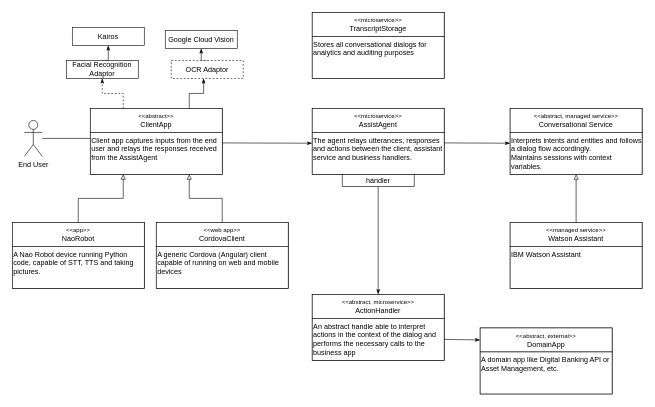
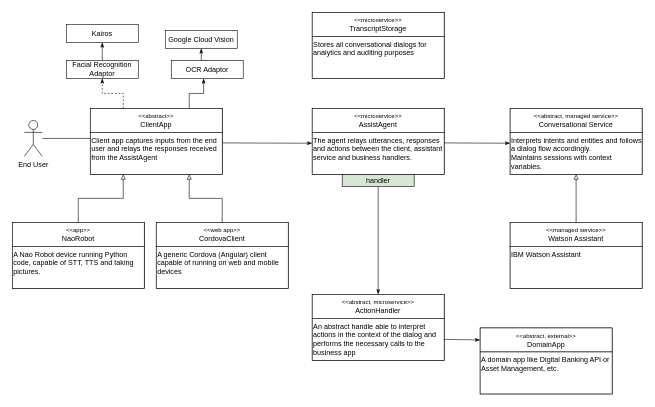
  <mxCell id="0" />
  <mxCell id="1" parent="0" />
  <mxCell id="2" value="" style="group" vertex="1" connectable="0" parent="1"><mxGeometry x="520" y="180" width="220" height="110" as="geometry" /></mxCell>
  <mxCell id="3" value="" style="rounded=0;whiteSpace=wrap;html=1;" vertex="1" parent="2"><mxGeometry width="220" height="110" as="geometry" /></mxCell>
  <mxCell id="4" value="&lt;font style=&quot;font-size: 10px&quot;&gt;&amp;lt;&amp;lt;microservice&amp;gt;&amp;gt;&lt;/font&gt;&lt;br&gt;AssistAgent" style="rounded=0;whiteSpace=wrap;html=1;" vertex="1" parent="2"><mxGeometry width="220" height="40" as="geometry" /></mxCell>
  <mxCell id="5" value="The agent relays utterances, responses and actions between the client, assistant service and business handlers." style="rounded=0;whiteSpace=wrap;html=1;align=left;verticalAlign=top;" vertex="1" parent="2"><mxGeometry y="40" width="220" height="70" as="geometry" /></mxCell>
  <mxCell id="6" value="" style="group" vertex="1" connectable="0" parent="1"><mxGeometry x="150" y="180" width="220" height="110" as="geometry" /></mxCell>
  <mxCell id="7" value="" style="rounded=0;whiteSpace=wrap;html=1;" vertex="1" parent="6"><mxGeometry width="220" height="110" as="geometry" /></mxCell>
  <mxCell id="8" value="&lt;font style=&quot;font-size: 10px&quot;&gt;&amp;lt;&amp;lt;abstract&amp;gt;&amp;gt;&lt;/font&gt;&lt;br&gt;ClientApp" style="rounded=0;whiteSpace=wrap;html=1;" vertex="1" parent="6"><mxGeometry width="220" height="40" as="geometry" /></mxCell>
  <mxCell id="9" value="Client app captures inputs from the end user and relays the responses received from the AssistAgent" style="rounded=0;whiteSpace=wrap;html=1;align=left;verticalAlign=top;" vertex="1" parent="6"><mxGeometry y="40" width="220" height="70" as="geometry" /></mxCell>
  <mxCell id="10" style="edgeStyle=orthogonalEdgeStyle;rounded=0;orthogonalLoop=1;jettySize=auto;html=1;entryX=0;entryY=0.143;entryDx=0;entryDy=0;entryPerimeter=0;endArrow=none;endFill=0;" edge="1" parent="1" source="11" target="9"><mxGeometry relative="1" as="geometry" /></mxCell>
  <mxCell id="11" value="End User" style="shape=umlActor;verticalLabelPosition=bottom;verticalAlign=top;html=1;outlineConnect=0;" vertex="1" parent="1"><mxGeometry x="40" y="200" width="30" height="60" as="geometry" /></mxCell>
  <mxCell id="12" value="" style="group" vertex="1" connectable="0" parent="1"><mxGeometry x="260" y="370" width="220" height="110" as="geometry" /></mxCell>
  <mxCell id="13" value="" style="rounded=0;whiteSpace=wrap;html=1;" vertex="1" parent="12"><mxGeometry width="220" height="110" as="geometry" /></mxCell>
  <mxCell id="14" value="&lt;font style=&quot;font-size: 10px&quot;&gt;&amp;lt;&amp;lt;web app&amp;gt;&amp;gt;&lt;/font&gt;&lt;br&gt;CordovaClient" style="rounded=0;whiteSpace=wrap;html=1;" vertex="1" parent="12"><mxGeometry width="220" height="40" as="geometry" /></mxCell>
  <mxCell id="15" value="A generic Cordova (Angular) client capable of running on web and mobile devices" style="rounded=0;whiteSpace=wrap;html=1;align=left;verticalAlign=top;" vertex="1" parent="12"><mxGeometry y="40" width="220" height="70" as="geometry" /></mxCell>
  <mxCell id="16" style="edgeStyle=orthogonalEdgeStyle;rounded=0;orthogonalLoop=1;jettySize=auto;html=1;entryX=0.75;entryY=1;entryDx=0;entryDy=0;endArrow=block;endFill=0;" edge="1" parent="1" source="14" target="9"><mxGeometry relative="1" as="geometry" /></mxCell>
  <mxCell id="17" value="" style="group" vertex="1" connectable="0" parent="1"><mxGeometry x="20" y="370" width="220" height="110" as="geometry" /></mxCell>
  <mxCell id="18" value="" style="rounded=0;whiteSpace=wrap;html=1;" vertex="1" parent="17"><mxGeometry width="220" height="110" as="geometry" /></mxCell>
  <mxCell id="19" value="&lt;font style=&quot;font-size: 10px&quot;&gt;&amp;lt;&amp;lt;app&amp;gt;&amp;gt;&lt;/font&gt;&lt;br&gt;NaoRobot" style="rounded=0;whiteSpace=wrap;html=1;" vertex="1" parent="17"><mxGeometry width="220" height="40" as="geometry" /></mxCell>
  <mxCell id="20" value="A Nao Robot device running Python code, capable of STT, TTS and taking pictures." style="rounded=0;whiteSpace=wrap;html=1;align=left;verticalAlign=top;" vertex="1" parent="17"><mxGeometry y="40" width="220" height="70" as="geometry" /></mxCell>
  <mxCell id="21" style="edgeStyle=orthogonalEdgeStyle;rounded=0;orthogonalLoop=1;jettySize=auto;html=1;exitX=0.5;exitY=0;exitDx=0;exitDy=0;entryX=0.25;entryY=1;entryDx=0;entryDy=0;endArrow=block;endFill=0;" edge="1" parent="1" source="19" target="9"><mxGeometry relative="1" as="geometry" /></mxCell>
  <mxCell id="22" style="rounded=0;orthogonalLoop=1;jettySize=auto;html=1;exitX=1;exitY=0.25;exitDx=0;exitDy=0;endArrow=classicThin;endFill=1;" edge="1" parent="1" source="9"><mxGeometry relative="1" as="geometry"><mxPoint x="520" y="238" as="targetPoint" /></mxGeometry></mxCell>
  <mxCell id="23" value="" style="group" vertex="1" connectable="0" parent="1"><mxGeometry x="850" y="180" width="220" height="110" as="geometry" /></mxCell>
  <mxCell id="24" value="" style="rounded=0;whiteSpace=wrap;html=1;" vertex="1" parent="23"><mxGeometry width="220" height="110" as="geometry" /></mxCell>
  <mxCell id="25" value="&lt;font style=&quot;font-size: 10px&quot;&gt;&amp;lt;&amp;lt;abstract, managed service&amp;gt;&amp;gt;&lt;/font&gt;&lt;br&gt;Conversational Service" style="rounded=0;whiteSpace=wrap;html=1;" vertex="1" parent="23"><mxGeometry width="220" height="40" as="geometry" /></mxCell>
  <mxCell id="26" value="Interprets intents and entities and follows a dialog flow accordingly.&amp;nbsp;&lt;br&gt;Maintains sessions with context variables." style="rounded=0;whiteSpace=wrap;html=1;align=left;verticalAlign=top;" vertex="1" parent="23"><mxGeometry y="40" width="220" height="70" as="geometry" /></mxCell>
  <mxCell id="27" style="rounded=0;orthogonalLoop=1;jettySize=auto;html=1;exitX=1;exitY=0.25;exitDx=0;exitDy=0;endArrow=classicThin;endFill=1;" edge="1" parent="1" source="5"><mxGeometry relative="1" as="geometry"><mxPoint x="850" y="238" as="targetPoint" /></mxGeometry></mxCell>
  <mxCell id="28" value="" style="group" vertex="1" connectable="0" parent="1"><mxGeometry x="850" y="370" width="220" height="110" as="geometry" /></mxCell>
  <mxCell id="29" value="" style="rounded=0;whiteSpace=wrap;html=1;" vertex="1" parent="28"><mxGeometry width="220" height="110" as="geometry" /></mxCell>
  <mxCell id="30" value="&lt;font style=&quot;font-size: 10px&quot;&gt;&amp;lt;&amp;lt;managed service&amp;gt;&amp;gt;&lt;/font&gt;&lt;br&gt;Watson Assistant" style="rounded=0;whiteSpace=wrap;html=1;" vertex="1" parent="28"><mxGeometry width="220" height="40" as="geometry" /></mxCell>
  <mxCell id="31" value="IBM Watson Assistant" style="rounded=0;whiteSpace=wrap;html=1;align=left;verticalAlign=top;" vertex="1" parent="28"><mxGeometry y="40" width="220" height="70" as="geometry" /></mxCell>
  <mxCell id="32" style="edgeStyle=none;rounded=0;orthogonalLoop=1;jettySize=auto;html=1;entryX=0.5;entryY=1;entryDx=0;entryDy=0;endArrow=block;endFill=0;" edge="1" parent="1" source="30" target="26"><mxGeometry relative="1" as="geometry" /></mxCell>
  <mxCell id="33" value="" style="group" vertex="1" connectable="0" parent="1"><mxGeometry x="520" y="490" width="220" height="110" as="geometry" /></mxCell>
  <mxCell id="34" value="" style="rounded=0;whiteSpace=wrap;html=1;" vertex="1" parent="33"><mxGeometry width="220" height="110" as="geometry" /></mxCell>
  <mxCell id="35" value="&lt;font style=&quot;font-size: 10px&quot;&gt;&amp;lt;&amp;lt;abstract, microservice&amp;gt;&amp;gt;&lt;/font&gt;&lt;br&gt;ActionHandler" style="rounded=0;whiteSpace=wrap;html=1;" vertex="1" parent="33"><mxGeometry width="220" height="40" as="geometry" /></mxCell>
  <mxCell id="36" value="An abstract handle able to interpret actions in the context of the dialog and performs the necessary calls to the business app" style="rounded=0;whiteSpace=wrap;html=1;align=left;verticalAlign=top;" vertex="1" parent="33"><mxGeometry y="40" width="220" height="70" as="geometry" /></mxCell>
  <mxCell id="37" style="edgeStyle=none;rounded=0;orthogonalLoop=1;jettySize=auto;html=1;entryX=0.5;entryY=0;entryDx=0;entryDy=0;endArrow=classicThin;endFill=1;" edge="1" parent="1" source="38" target="35"><mxGeometry relative="1" as="geometry" /></mxCell>
- <mxCell id="38" value="handler" style="rounded=0;whiteSpace=wrap;html=1;" vertex="1" parent="1"><mxGeometry x="570" y="290" width="120" height="20" as="geometry" /></mxCell>
+ <mxCell id="38" value="handler" style="rounded=0;whiteSpace=wrap;html=1;fillColor=#d5e8d4;" vertex="1" parent="1"><mxGeometry x="570" y="290" width="120" height="20" as="geometry" /></mxCell>
  <mxCell id="39" value="" style="group" vertex="1" connectable="0" parent="1"><mxGeometry x="800" y="546" width="220" height="110" as="geometry" /></mxCell>
  <mxCell id="40" value="" style="rounded=0;whiteSpace=wrap;html=1;" vertex="1" parent="39"><mxGeometry width="220" height="110" as="geometry" /></mxCell>
  <mxCell id="41" value="&lt;font style=&quot;font-size: 10px&quot;&gt;&amp;lt;&amp;lt;abstract, external&amp;gt;&amp;gt;&lt;/font&gt;&lt;br&gt;DomainApp" style="rounded=0;whiteSpace=wrap;html=1;" vertex="1" parent="39"><mxGeometry width="220" height="40" as="geometry" /></mxCell>
  <mxCell id="42" value="A domain app like Digital Banking API or Asset Management, etc." style="rounded=0;whiteSpace=wrap;html=1;align=left;verticalAlign=top;" vertex="1" parent="39"><mxGeometry y="40" width="220" height="70" as="geometry" /></mxCell>
  <mxCell id="43" style="edgeStyle=none;rounded=0;orthogonalLoop=1;jettySize=auto;html=1;exitX=1;exitY=0.5;exitDx=0;exitDy=0;entryX=0;entryY=0.5;entryDx=0;entryDy=0;endArrow=classicThin;endFill=1;" edge="1" parent="1" source="36" target="41"><mxGeometry relative="1" as="geometry" /></mxCell>
  <mxCell id="44" style="edgeStyle=orthogonalEdgeStyle;rounded=0;orthogonalLoop=1;jettySize=auto;html=1;exitX=0.5;exitY=0;exitDx=0;exitDy=0;entryX=0.5;entryY=1;entryDx=0;entryDy=0;startArrow=none;startFill=0;endArrow=classicThin;endFill=1;" edge="1" parent="1" source="45" target="50"><mxGeometry relative="1" as="geometry" /></mxCell>
- <mxCell id="45" value="OCR Adaptor" style="rounded=0;whiteSpace=wrap;html=1;dashed=1;" vertex="1" parent="1"><mxGeometry x="285" y="100" width="120" height="30" as="geometry" /></mxCell>
+ <mxCell id="45" value="OCR Adaptor" style="rounded=0;whiteSpace=wrap;html=1;" vertex="1" parent="1"><mxGeometry x="285" y="100" width="120" height="30" as="geometry" /></mxCell>
  <mxCell id="46" style="edgeStyle=orthogonalEdgeStyle;rounded=0;orthogonalLoop=1;jettySize=auto;html=1;exitX=0.75;exitY=0;exitDx=0;exitDy=0;entryX=0.45;entryY=1;entryDx=0;entryDy=0;entryPerimeter=0;endArrow=classicThin;endFill=1;startArrow=none;startFill=0;" edge="1" parent="1" source="8" target="45"><mxGeometry relative="1" as="geometry" /></mxCell>
  <mxCell id="47" style="edgeStyle=orthogonalEdgeStyle;rounded=0;orthogonalLoop=1;jettySize=auto;html=1;exitX=0.5;exitY=0;exitDx=0;exitDy=0;entryX=0.5;entryY=1;entryDx=0;entryDy=0;startArrow=none;startFill=0;endArrow=classicThin;endFill=1;" edge="1" parent="1" source="48" target="51"><mxGeometry relative="1" as="geometry" /></mxCell>
  <mxCell id="48" value="Facial Recognition Adaptor" style="rounded=0;whiteSpace=wrap;html=1;" vertex="1" parent="1"><mxGeometry x="110" y="100" width="120" height="30" as="geometry" /></mxCell>
  <mxCell id="49" style="edgeStyle=orthogonalEdgeStyle;rounded=0;orthogonalLoop=1;jettySize=auto;html=1;exitX=0.25;exitY=0;exitDx=0;exitDy=0;entryX=0.5;entryY=1;entryDx=0;entryDy=0;startArrow=none;startFill=0;endArrow=classicThin;endFill=1;dashed=1;" edge="1" parent="1" source="8" target="48"><mxGeometry relative="1" as="geometry" /></mxCell>
  <mxCell id="50" value="Google Cloud Vision" style="rounded=0;whiteSpace=wrap;html=1;" vertex="1" parent="1"><mxGeometry x="275" y="50" width="120" height="30" as="geometry" /></mxCell>
- <mxCell id="51" value="Kairos" style="rounded=0;whiteSpace=wrap;html=1;" vertex="1" parent="1"><mxGeometry x="120" y="45" width="120" height="30" as="geometry" /></mxCell>
+ <mxCell id="51" value="Kairos" style="rounded=0;whiteSpace=wrap;html=1;" vertex="1" parent="1"><mxGeometry x="110" y="40" width="120" height="30" as="geometry" /></mxCell>
  <mxCell id="52" value="" style="group" vertex="1" connectable="0" parent="1"><mxGeometry x="520" y="20" width="220" height="110" as="geometry" /></mxCell>
  <mxCell id="53" value="" style="rounded=0;whiteSpace=wrap;html=1;" vertex="1" parent="52"><mxGeometry width="220" height="110" as="geometry" /></mxCell>
  <mxCell id="54" value="&lt;font style=&quot;font-size: 10px&quot;&gt;&amp;lt;&amp;lt;microservice&amp;gt;&amp;gt;&lt;/font&gt;&lt;br&gt;TranscriptStorage" style="rounded=0;whiteSpace=wrap;html=1;" vertex="1" parent="52"><mxGeometry width="220" height="40" as="geometry" /></mxCell>
  <mxCell id="55" value="Stores all conversational dialogs for analytics and auditing purposes" style="rounded=0;whiteSpace=wrap;html=1;align=left;verticalAlign=top;" vertex="1" parent="52"><mxGeometry y="40" width="220" height="70" as="geometry" /></mxCell>
